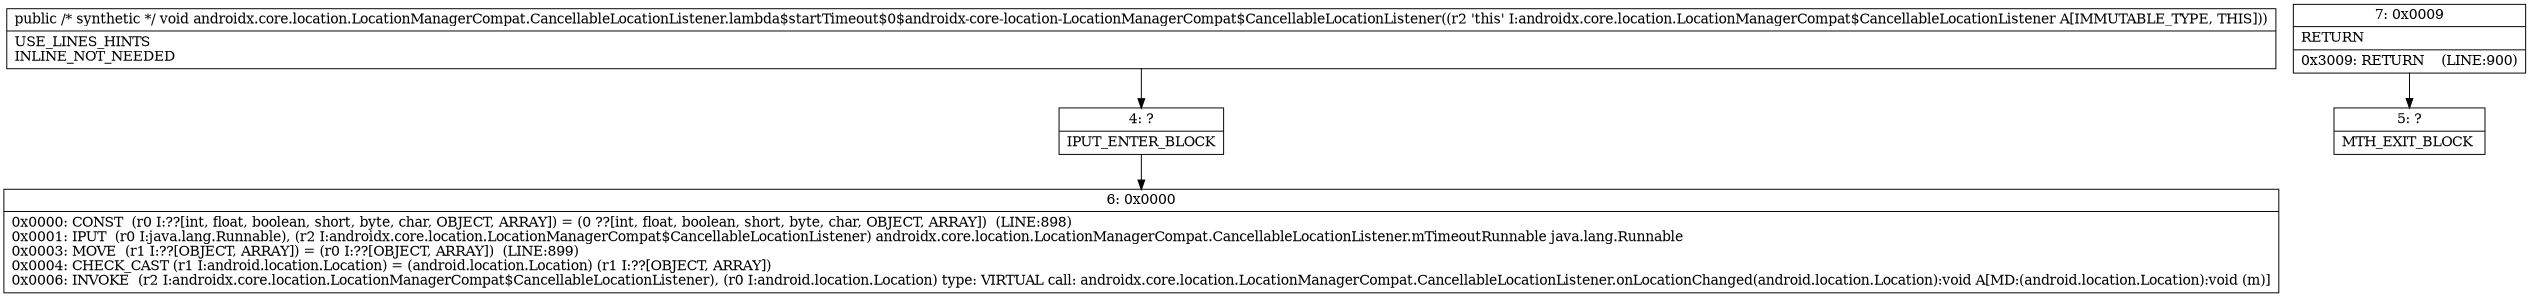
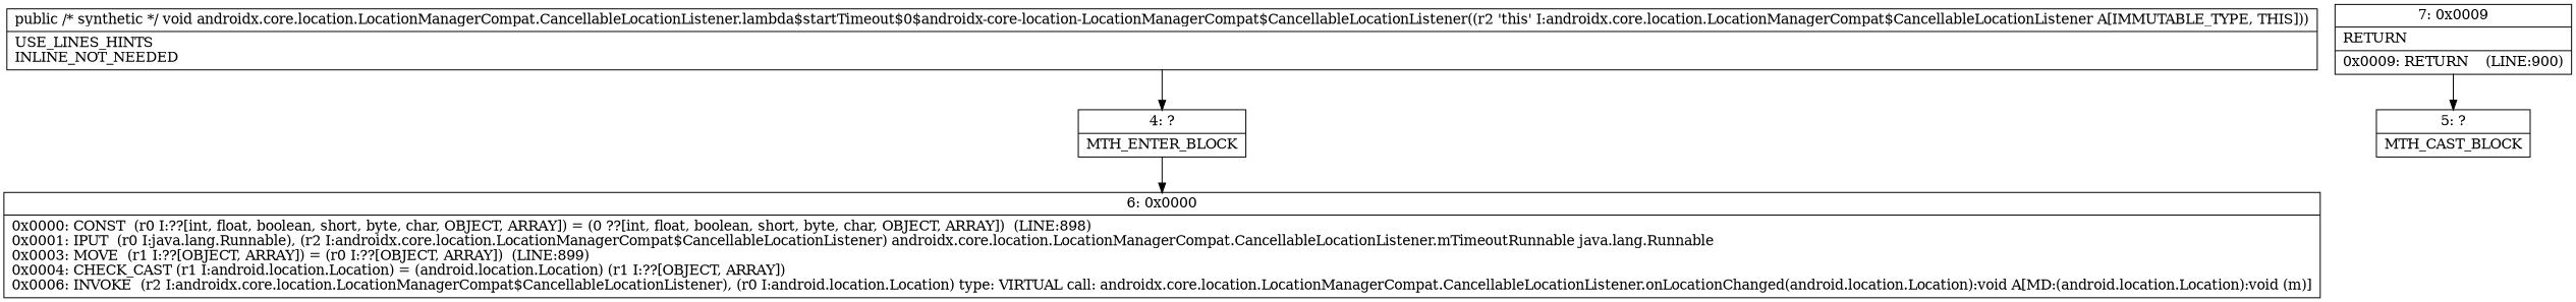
  digraph {
    node [shape=record]
-   n1 [label="{4\:\ ?|IPUT_ENTER_BLOCK\l}"]
+   n1 [label="{4\:\ ?|MTH_ENTER_BLOCK\l}"]
    n2 [label="{6\:\ 0x0000|0x0000: CONST  (r0 I:??[int, float, boolean, short, byte, char, OBJECT, ARRAY]) = (0 ??[int, float, boolean, short, byte, char, OBJECT, ARRAY])  (LINE:898)\l0x0001: IPUT  (r0 I:java.lang.Runnable), (r2 I:androidx.core.location.LocationManagerCompat$CancellableLocationListener) androidx.core.location.LocationManagerCompat.CancellableLocationListener.mTimeoutRunnable java.lang.Runnable \l0x0003: MOVE  (r1 I:??[OBJECT, ARRAY]) = (r0 I:??[OBJECT, ARRAY])  (LINE:899)\l0x0004: CHECK_CAST (r1 I:android.location.Location) = (android.location.Location) (r1 I:??[OBJECT, ARRAY]) \l0x0006: INVOKE  (r2 I:androidx.core.location.LocationManagerCompat$CancellableLocationListener), (r0 I:android.location.Location) type: VIRTUAL call: androidx.core.location.LocationManagerCompat.CancellableLocationListener.onLocationChanged(android.location.Location):void A[MD:(android.location.Location):void (m)]\l}"]
-   n3 [label="{7\:\ 0x0009|RETURN\l|0x3009: RETURN    (LINE:900)\l}"]
-   n4 [label="{5\:\ ?|MTH_EXIT_BLOCK\l}"]
+   n3 [label="{7\:\ 0x0009|RETURN\l|0x0009: RETURN    (LINE:900)\l}"]
+   n4 [label="{5\:\ ?|MTH_CAST_BLOCK\l}"]
    n5 [label="{public \/* synthetic *\/ void androidx.core.location.LocationManagerCompat.CancellableLocationListener.lambda$startTimeout$0$androidx\-core\-location\-LocationManagerCompat$CancellableLocationListener((r2 'this' I:androidx.core.location.LocationManagerCompat$CancellableLocationListener A[IMMUTABLE_TYPE, THIS]))  | USE_LINES_HINTS\lINLINE_NOT_NEEDED\l}"]
    n1 -> n2
    n3 -> n4
    n5 -> n1
  }
